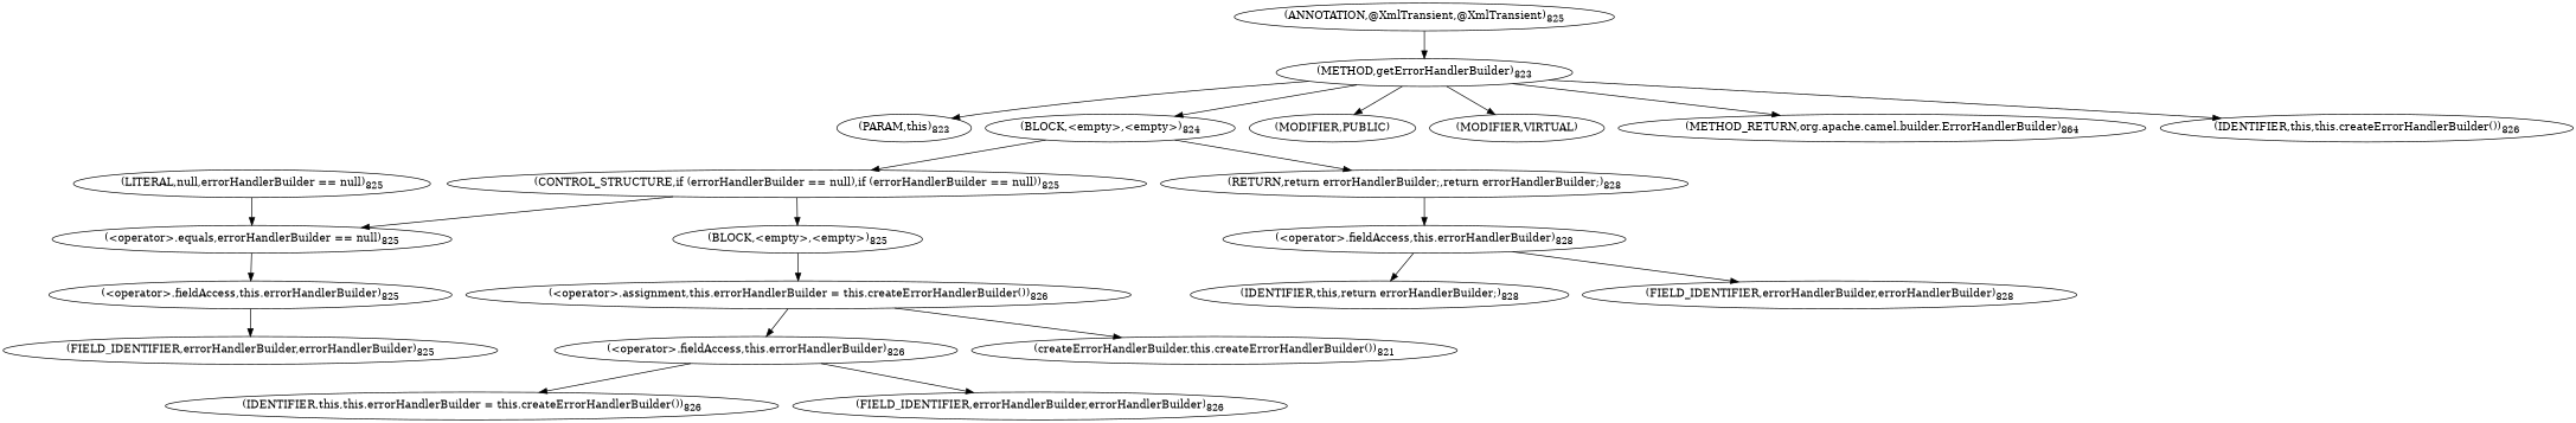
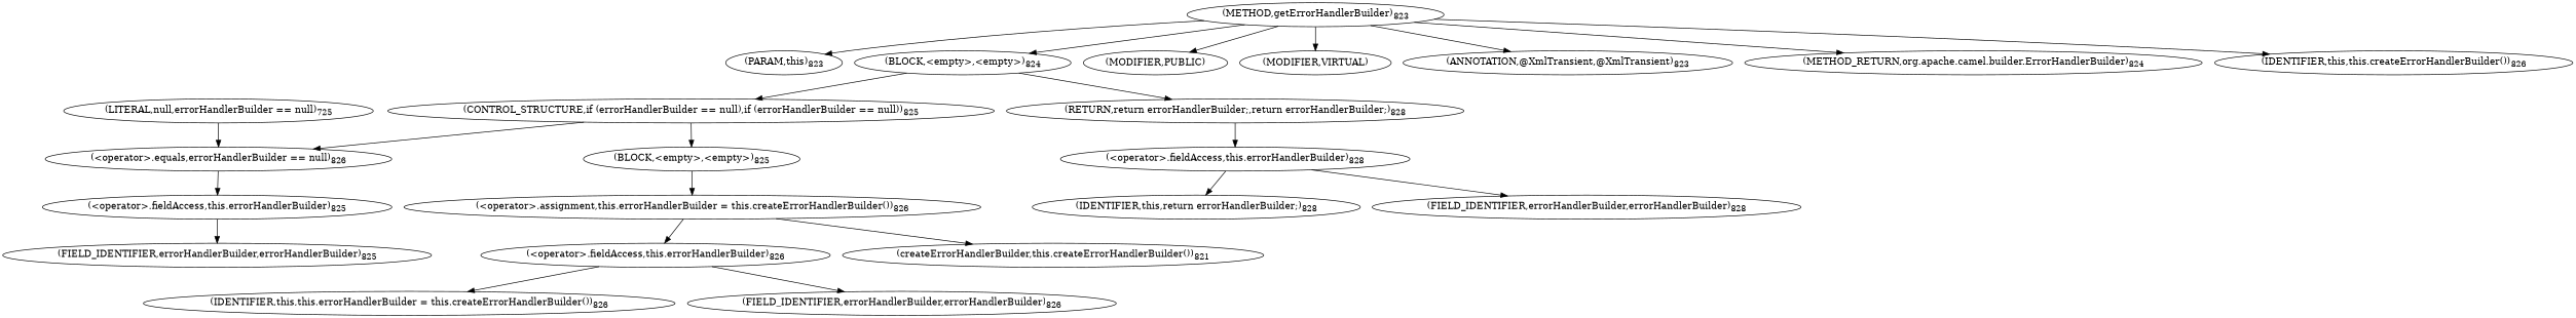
  digraph {
    n1 [label=<(METHOD,getErrorHandlerBuilder)<SUB>823</SUB>>]
    n2 [label=<(PARAM,this)<SUB>823</SUB>>]
    n3 [label=<(BLOCK,&lt;empty&gt;,&lt;empty&gt;)<SUB>824</SUB>>]
    n4 [label=<(MODIFIER,PUBLIC)>]
    n5 [label=<(MODIFIER,VIRTUAL)>]
-   n6 [label=<(ANNOTATION,@XmlTransient,@XmlTransient)<SUB>825</SUB>>]
-   n7 [label=<(METHOD_RETURN,org.apache.camel.builder.ErrorHandlerBuilder)<SUB>864</SUB>>]
+   n6 [label=<(ANNOTATION,@XmlTransient,@XmlTransient)<SUB>823</SUB>>]
+   n7 [label=<(METHOD_RETURN,org.apache.camel.builder.ErrorHandlerBuilder)<SUB>824</SUB>>]
    n8 [label=<(IDENTIFIER,this,this.createErrorHandlerBuilder())<SUB>826</SUB>>]
    n9 [label=<(CONTROL_STRUCTURE,if (errorHandlerBuilder == null),if (errorHandlerBuilder == null))<SUB>825</SUB>>]
    n10 [label=<(RETURN,return errorHandlerBuilder;,return errorHandlerBuilder;)<SUB>828</SUB>>]
-   n11 [label=<(&lt;operator&gt;.equals,errorHandlerBuilder == null)<SUB>825</SUB>>]
+   n11 [label=<(&lt;operator&gt;.equals,errorHandlerBuilder == null)<SUB>826</SUB>>]
    n12 [label=<(BLOCK,&lt;empty&gt;,&lt;empty&gt;)<SUB>825</SUB>>]
    n13 [label=<(&lt;operator&gt;.fieldAccess,this.errorHandlerBuilder)<SUB>828</SUB>>]
    n14 [label=<(&lt;operator&gt;.fieldAccess,this.errorHandlerBuilder)<SUB>825</SUB>>]
    n15 [label=<(&lt;operator&gt;.assignment,this.errorHandlerBuilder = this.createErrorHandlerBuilder())<SUB>826</SUB>>]
    n16 [label=<(FIELD_IDENTIFIER,errorHandlerBuilder,errorHandlerBuilder)<SUB>825</SUB>>]
-   n17 [label=<(LITERAL,null,errorHandlerBuilder == null)<SUB>825</SUB>>]
+   n17 [label=<(LITERAL,null,errorHandlerBuilder == null)<SUB>725</SUB>>]
    n18 [label=<(&lt;operator&gt;.fieldAccess,this.errorHandlerBuilder)<SUB>826</SUB>>]
    n19 [label=<(createErrorHandlerBuilder,this.createErrorHandlerBuilder())<SUB>821</SUB>>]
    n20 [label=<(IDENTIFIER,this,this.errorHandlerBuilder = this.createErrorHandlerBuilder())<SUB>826</SUB>>]
    n21 [label=<(FIELD_IDENTIFIER,errorHandlerBuilder,errorHandlerBuilder)<SUB>826</SUB>>]
    n22 [label=<(IDENTIFIER,this,return errorHandlerBuilder;)<SUB>828</SUB>>]
    n23 [label=<(FIELD_IDENTIFIER,errorHandlerBuilder,errorHandlerBuilder)<SUB>828</SUB>>]
    n1 -> n2
    n1 -> n3
    n1 -> n4
    n1 -> n5
-   n6 -> n1
+   n1 -> n6
    n1 -> n7
    n1 -> n8
    n3 -> n9
    n3 -> n10
    n9 -> n11
    n9 -> n12
    n10 -> n13
    n11 -> n14
    n12 -> n15
    n13 -> n22
    n13 -> n23
    n14 -> n16
    n15 -> n18
    n15 -> n19
    n17 -> n11
    n18 -> n20
    n18 -> n21
  }
